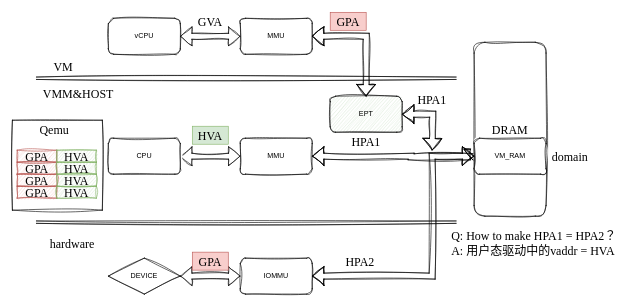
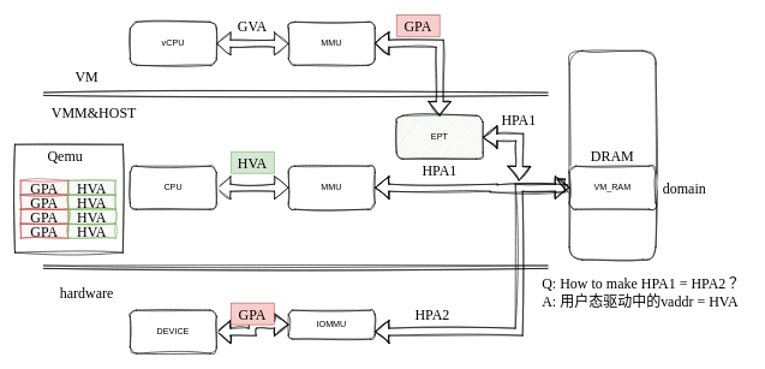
  <mxCell id="0" />
  <mxCell id="1" parent="0" />
  <mxCell id="2" value="" style="edgeStyle=orthogonalEdgeStyle;rounded=1;orthogonalLoop=1;jettySize=auto;html=1;labelBackgroundColor=none;fontColor=default;sketch=1;curveFitting=1;jiggle=2;shape=flexArrow;startArrow=block;" parent="1" source="3" target="5" edge="1"><mxGeometry relative="1" as="geometry" /></mxCell>
  <mxCell id="3" value="CPU" style="rounded=1;whiteSpace=wrap;html=1;labelBackgroundColor=none;sketch=1;curveFitting=1;jiggle=2;" parent="1" vertex="1"><mxGeometry y="230" width="120" height="60" as="geometry" x="180" /></mxCell>
  <mxCell id="4" value="" style="edgeStyle=orthogonalEdgeStyle;rounded=0;sketch=1;hachureGap=4;jiggle=2;curveFitting=1;orthogonalLoop=1;jettySize=auto;html=1;fontFamily=Architects Daughter;fontSource=https%3A%2F%2Ffonts.googleapis.com%2Fcss%3Ffamily%3DArchitects%2BDaughter;fontSize=16;shape=flexArrow;startArrow=block;entryX=-0.008;entryY=0.682;entryDx=0;entryDy=0;entryPerimeter=0;" parent="1" source="5" target="6" edge="1"><mxGeometry relative="1" as="geometry"><Array as="points"><mxPoint x="685" y="260" /><mxPoint x="685" y="261" /></Array></mxGeometry></mxCell>
  <mxCell id="5" value="MMU" style="rounded=1;whiteSpace=wrap;html=1;labelBackgroundColor=none;sketch=1;curveFitting=1;jiggle=2;" parent="1" vertex="1"><mxGeometry x="400" y="230" width="120" height="60" as="geometry" /></mxCell>
  <mxCell id="6" value="DRAM" style="rounded=1;whiteSpace=wrap;html=1;labelBackgroundColor=none;sketch=1;curveFitting=1;jiggle=2;hachureGap=4;fontFamily=Architects Daughter;fontSource=https%3A%2F%2Ffonts.googleapis.com%2Fcss%3Ffamily%3DArchitects%2BDaughter;fontSize=20;" parent="1" vertex="1"><mxGeometry x="790" y="70" width="120" height="290" as="geometry" /></mxCell>
  <mxCell id="7" value="" style="edgeStyle=orthogonalEdgeStyle;rounded=0;sketch=1;hachureGap=4;jiggle=2;curveFitting=1;orthogonalLoop=1;jettySize=auto;html=1;fontFamily=Architects Daughter;fontSource=https%3A%2F%2Ffonts.googleapis.com%2Fcss%3Ffamily%3DArchitects%2BDaughter;fontSize=16;shape=flexArrow;startArrow=block;entryX=0;entryY=0.5;entryDx=0;entryDy=0;" parent="1" source="8" target="11" edge="1"><mxGeometry relative="1" as="geometry"><Array as="points"><mxPoint x="720" y="460" /><mxPoint x="720" y="260" /></Array></mxGeometry></mxCell>
- <mxCell id="8" value="IOMMU" style="rounded=1;whiteSpace=wrap;html=1;labelBackgroundColor=none;sketch=1;curveFitting=1;jiggle=2;" parent="1" vertex="1"><mxGeometry x="400" y="430" width="120" height="60" as="geometry" /></mxCell>
+ <mxCell id="8" value="IOMMU" style="rounded=1;whiteSpace=wrap;html=1;labelBackgroundColor=none;sketch=1;curveFitting=1;jiggle=2;" parent="1" vertex="1"><mxGeometry x="400" y="430" width="120" height="40" as="geometry" /></mxCell>
  <mxCell id="9" value="" style="edgeStyle=orthogonalEdgeStyle;rounded=0;sketch=1;hachureGap=4;jiggle=2;curveFitting=1;orthogonalLoop=1;jettySize=auto;html=1;fontFamily=Architects Daughter;fontSource=https%3A%2F%2Ffonts.googleapis.com%2Fcss%3Ffamily%3DArchitects%2BDaughter;fontSize=16;shape=flexArrow;startArrow=block;" parent="1" source="10" target="8" edge="1"><mxGeometry relative="1" as="geometry" /></mxCell>
- <mxCell id="10" value="DEVICE" style="rhombus;whiteSpace=wrap;html=1;labelBackgroundColor=none;sketch=1;curveFitting=1;jiggle=2;" parent="1" vertex="1"><mxGeometry y="430" width="120" height="60" as="geometry" x="180" /></mxCell>
+ <mxCell id="10" value="DEVICE" style="rounded=1;whiteSpace=wrap;html=1;labelBackgroundColor=none;sketch=1;curveFitting=1;jiggle=2;" parent="1" vertex="1"><mxGeometry y="430" width="120" height="60" as="geometry" x="180" /></mxCell>
  <mxCell id="11" value="VM_RAM" style="rounded=1;whiteSpace=wrap;html=1;labelBackgroundColor=none;sketch=1;curveFitting=1;jiggle=2;" parent="1" vertex="1"><mxGeometry x="790" y="230" width="120" height="60" as="geometry" /></mxCell>
  <mxCell id="12" value="GPA" style="text;strokeColor=#b85450;align=center;fillColor=#f8cecc;html=1;verticalAlign=middle;whiteSpace=wrap;rounded=0;fontSize=20;fontFamily=Architects Daughter;" parent="1" vertex="1"><mxGeometry x="320" y="420" width="60" height="30" as="geometry" /></mxCell>
  <mxCell id="13" value="" style="edgeStyle=orthogonalEdgeStyle;rounded=1;orthogonalLoop=1;jettySize=auto;html=1;labelBackgroundColor=none;fontColor=default;sketch=1;curveFitting=1;jiggle=2;shape=flexArrow;startArrow=block;" parent="1" source="14" target="16" edge="1"><mxGeometry relative="1" as="geometry" /></mxCell>
  <mxCell id="14" value="vCPU" style="rounded=1;whiteSpace=wrap;html=1;labelBackgroundColor=none;sketch=1;curveFitting=1;jiggle=2;" parent="1" vertex="1"><mxGeometry y="30" width="120" height="60" as="geometry" x="180" /></mxCell>
  <mxCell id="15" style="edgeStyle=orthogonalEdgeStyle;rounded=0;sketch=1;hachureGap=4;jiggle=2;curveFitting=1;orthogonalLoop=1;jettySize=auto;html=1;fontFamily=Architects Daughter;fontSource=https%3A%2F%2Ffonts.googleapis.com%2Fcss%3Ffamily%3DArchitects%2BDaughter;fontSize=16;shape=flexArrow;startArrow=block;" parent="1" source="16" target="18" edge="1"><mxGeometry relative="1" as="geometry" /></mxCell>
  <mxCell id="16" value="MMU" style="rounded=1;whiteSpace=wrap;html=1;labelBackgroundColor=none;sketch=1;curveFitting=1;jiggle=2;" parent="1" vertex="1"><mxGeometry x="400" y="30" width="120" height="60" as="geometry" /></mxCell>
  <mxCell id="17" style="edgeStyle=orthogonalEdgeStyle;rounded=0;sketch=1;hachureGap=4;jiggle=2;curveFitting=1;orthogonalLoop=1;jettySize=auto;html=1;exitX=1;exitY=0.5;exitDx=0;exitDy=0;fontFamily=Architects Daughter;fontSource=https%3A%2F%2Ffonts.googleapis.com%2Fcss%3Ffamily%3DArchitects%2BDaughter;fontSize=16;shape=flexArrow;startArrow=block;" parent="1" source="18" edge="1"><mxGeometry relative="1" as="geometry"><mxPoint x="720" y="250" as="targetPoint" /><mxPoint x="700" y="190" as="sourcePoint" /><Array as="points"><mxPoint x="721" y="190" /></Array></mxGeometry></mxCell>
  <mxCell id="18" value="EPT" style="rounded=1;whiteSpace=wrap;html=1;labelBackgroundColor=none;sketch=1;curveFitting=1;jiggle=2;fillColor=#d5e8d4;" parent="1" vertex="1"><mxGeometry x="550" y="160" width="120" height="60" as="geometry" /></mxCell>
  <mxCell id="19" value="" style="edgeStyle=none;orthogonalLoop=1;jettySize=auto;html=1;endArrow=classic;startArrow=classic;rounded=0;sketch=1;hachureGap=4;jiggle=2;curveFitting=1;fontFamily=Architects Daughter;fontSource=https%3A%2F%2Ffonts.googleapis.com%2Fcss%3Ffamily%3DArchitects%2BDaughter;fontSize=16;shape=link;" parent="1" edge="1"><mxGeometry width="100" relative="1" as="geometry"><mxPoint x="60" y="370" as="sourcePoint" /><mxPoint x="760" y="370" as="targetPoint" /><Array as="points" /></mxGeometry></mxCell>
  <mxCell id="20" value="" style="edgeStyle=none;orthogonalLoop=1;jettySize=auto;html=1;endArrow=classic;startArrow=classic;rounded=0;sketch=1;hachureGap=4;jiggle=2;curveFitting=1;fontFamily=Architects Daughter;fontSource=https%3A%2F%2Ffonts.googleapis.com%2Fcss%3Ffamily%3DArchitects%2BDaughter;fontSize=16;shape=link;" parent="1" edge="1"><mxGeometry width="100" relative="1" as="geometry"><mxPoint x="60" y="130" as="sourcePoint" /><mxPoint x="760" y="130" as="targetPoint" /><Array as="points" /></mxGeometry></mxCell>
  <mxCell id="21" value="hardware" style="text;strokeColor=none;align=center;fillColor=none;html=1;verticalAlign=middle;whiteSpace=wrap;rounded=0;fontSize=20;fontFamily=Architects Daughter;" parent="1" vertex="1"><mxGeometry x="90" y="390" width="60" height="30" as="geometry" /></mxCell>
  <mxCell id="22" value="VMM&amp;amp;HOST" style="text;strokeColor=none;align=center;fillColor=none;html=1;verticalAlign=middle;whiteSpace=wrap;rounded=0;fontSize=20;fontFamily=Architects Daughter;" parent="1" vertex="1"><mxGeometry x="100" y="140" width="60" height="30" as="geometry" /></mxCell>
- <mxCell id="23" value="VM" style="text;strokeColor=none;align=center;fillColor=none;html=1;verticalAlign=middle;whiteSpace=wrap;rounded=0;fontSize=20;fontFamily=Architects Daughter;" parent="1" vertex="1"><mxGeometry x="75" y="95" width="60" height="30" as="geometry" /></mxCell>
+ <mxCell id="23" value="VM" style="text;strokeColor=none;align=center;fillColor=none;html=1;verticalAlign=middle;whiteSpace=wrap;rounded=0;fontSize=20;fontFamily=Architects Daughter;" parent="1" vertex="1"><mxGeometry x="90" y="90" width="60" height="30" as="geometry" /></mxCell>
  <mxCell id="24" value="GVA" style="text;strokeColor=none;align=center;fillColor=none;html=1;verticalAlign=middle;whiteSpace=wrap;rounded=0;fontSize=20;fontFamily=Architects Daughter;" vertex="1" parent="1"><mxGeometry x="320" y="20" width="60" height="30" as="geometry" /></mxCell>
  <mxCell id="25" value="GPA" style="text;strokeColor=#b85450;align=center;fillColor=#f8cecc;html=1;verticalAlign=middle;whiteSpace=wrap;rounded=0;fontSize=20;fontFamily=Architects Daughter;" vertex="1" parent="1"><mxGeometry x="550" y="20" width="60" height="30" as="geometry" /></mxCell>
  <mxCell id="26" value="HPA1" style="text;strokeColor=none;align=center;fillColor=none;html=1;verticalAlign=middle;whiteSpace=wrap;rounded=0;fontSize=20;fontFamily=Architects Daughter;" vertex="1" parent="1"><mxGeometry x="690" y="150" width="60" height="30" as="geometry" /></mxCell>
  <mxCell id="27" value="HVA" style="text;strokeColor=#82b366;align=center;fillColor=#d5e8d4;html=1;verticalAlign=middle;whiteSpace=wrap;rounded=0;fontSize=20;fontFamily=Architects Daughter;" vertex="1" parent="1"><mxGeometry x="320" y="210" width="60" height="30" as="geometry" /></mxCell>
  <mxCell id="28" value="HPA1" style="text;strokeColor=none;align=center;fillColor=none;html=1;verticalAlign=middle;whiteSpace=wrap;rounded=0;fontSize=20;fontFamily=Architects Daughter;" vertex="1" parent="1"><mxGeometry x="580" y="220" width="60" height="30" as="geometry" /></mxCell>
  <mxCell id="29" value="domain" style="text;strokeColor=none;align=center;fillColor=none;html=1;verticalAlign=middle;whiteSpace=wrap;rounded=0;fontSize=20;fontFamily=Architects Daughter;" vertex="1" parent="1"><mxGeometry x="920" y="245" width="60" height="30" as="geometry" /></mxCell>
  <mxCell id="30" value="HPA2" style="text;strokeColor=none;align=center;fillColor=none;html=1;verticalAlign=middle;whiteSpace=wrap;rounded=0;fontSize=20;fontFamily=Architects Daughter;" vertex="1" parent="1"><mxGeometry x="570" y="420" width="60" height="30" as="geometry" /></mxCell>
  <mxCell id="31" value="Q: How to make HPA1 = HPA2？&lt;br&gt;&lt;div style=&quot;text-align: left;&quot;&gt;&lt;span style=&quot;background-color: initial;&quot;&gt;A: 用户态驱动中的vaddr = HVA&lt;/span&gt;&lt;/div&gt;" style="text;strokeColor=none;align=center;fillColor=none;html=1;verticalAlign=middle;whiteSpace=wrap;rounded=0;fontSize=20;fontFamily=Architects Daughter;" vertex="1" parent="1"><mxGeometry x="740" y="390" width="300" height="30" as="geometry" /></mxCell>
  <mxCell id="32" value="" style="whiteSpace=wrap;html=1;aspect=fixed;sketch=1;hachureGap=4;jiggle=2;curveFitting=1;fontFamily=Architects Daughter;fontSource=https%3A%2F%2Ffonts.googleapis.com%2Fcss%3Ffamily%3DArchitects%2BDaughter;fontSize=20;" vertex="1" parent="1"><mxGeometry x="20" y="200" width="150" height="150" as="geometry" /></mxCell>
  <mxCell id="33" value="Qemu" style="text;html=1;strokeColor=none;fillColor=none;align=center;verticalAlign=middle;whiteSpace=wrap;rounded=0;fontSize=20;fontFamily=Architects Daughter;" vertex="1" parent="1"><mxGeometry x="60" y="200" width="60" height="30" as="geometry" /></mxCell>
  <mxCell id="34" value="GPA" style="rounded=0;whiteSpace=wrap;html=1;sketch=1;hachureGap=4;jiggle=2;curveFitting=1;fontFamily=Architects Daughter;fontSource=https%3A%2F%2Ffonts.googleapis.com%2Fcss%3Ffamily%3DArchitects%2BDaughter;fontSize=20;fillColor=#f8cecc;strokeColor=#b85450;" vertex="1" parent="1"><mxGeometry x="28" y="250" width="66" height="20" as="geometry" /></mxCell>
  <mxCell id="35" value="HVA" style="rounded=0;whiteSpace=wrap;html=1;sketch=1;hachureGap=4;jiggle=2;curveFitting=1;fontFamily=Architects Daughter;fontSource=https%3A%2F%2Ffonts.googleapis.com%2Fcss%3Ffamily%3DArchitects%2BDaughter;fontSize=20;fillColor=#d5e8d4;strokeColor=#82b366;" vertex="1" parent="1"><mxGeometry x="94" y="250" width="66" height="20" as="geometry" /></mxCell>
  <mxCell id="36" value="GPA" style="rounded=0;whiteSpace=wrap;html=1;sketch=1;hachureGap=4;jiggle=2;curveFitting=1;fontFamily=Architects Daughter;fontSource=https%3A%2F%2Ffonts.googleapis.com%2Fcss%3Ffamily%3DArchitects%2BDaughter;fontSize=20;fillColor=#f8cecc;strokeColor=#b85450;" vertex="1" parent="1"><mxGeometry x="28" y="270" width="66" height="20" as="geometry" /></mxCell>
  <mxCell id="37" value="HVA" style="rounded=0;whiteSpace=wrap;html=1;sketch=1;hachureGap=4;jiggle=2;curveFitting=1;fontFamily=Architects Daughter;fontSource=https%3A%2F%2Ffonts.googleapis.com%2Fcss%3Ffamily%3DArchitects%2BDaughter;fontSize=20;fillColor=#d5e8d4;strokeColor=#82b366;" vertex="1" parent="1"><mxGeometry x="94" y="270" width="66" height="20" as="geometry" /></mxCell>
  <mxCell id="38" value="GPA" style="rounded=0;whiteSpace=wrap;html=1;sketch=1;hachureGap=4;jiggle=2;curveFitting=1;fontFamily=Architects Daughter;fontSource=https%3A%2F%2Ffonts.googleapis.com%2Fcss%3Ffamily%3DArchitects%2BDaughter;fontSize=20;fillColor=#f8cecc;strokeColor=#b85450;" vertex="1" parent="1"><mxGeometry x="28" y="290" width="66" height="20" as="geometry" /></mxCell>
  <mxCell id="39" value="HVA" style="rounded=0;whiteSpace=wrap;html=1;sketch=1;hachureGap=4;jiggle=2;curveFitting=1;fontFamily=Architects Daughter;fontSource=https%3A%2F%2Ffonts.googleapis.com%2Fcss%3Ffamily%3DArchitects%2BDaughter;fontSize=20;fillColor=#d5e8d4;strokeColor=#82b366;" vertex="1" parent="1"><mxGeometry x="94" y="290" width="66" height="20" as="geometry" /></mxCell>
  <mxCell id="40" value="GPA" style="rounded=0;whiteSpace=wrap;html=1;sketch=1;hachureGap=4;jiggle=2;curveFitting=1;fontFamily=Architects Daughter;fontSource=https%3A%2F%2Ffonts.googleapis.com%2Fcss%3Ffamily%3DArchitects%2BDaughter;fontSize=20;fillColor=#f8cecc;strokeColor=#b85450;" vertex="1" parent="1"><mxGeometry x="28" y="310" width="66" height="20" as="geometry" /></mxCell>
  <mxCell id="41" value="HVA" style="rounded=0;whiteSpace=wrap;html=1;sketch=1;hachureGap=4;jiggle=2;curveFitting=1;fontFamily=Architects Daughter;fontSource=https%3A%2F%2Ffonts.googleapis.com%2Fcss%3Ffamily%3DArchitects%2BDaughter;fontSize=20;fillColor=#d5e8d4;strokeColor=#82b366;" vertex="1" parent="1"><mxGeometry x="94" y="310" width="66" height="20" as="geometry" /></mxCell>
